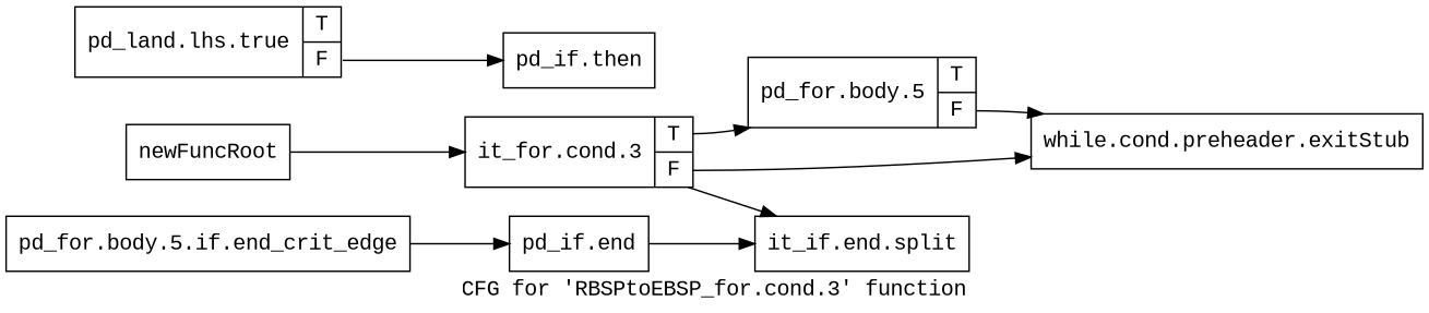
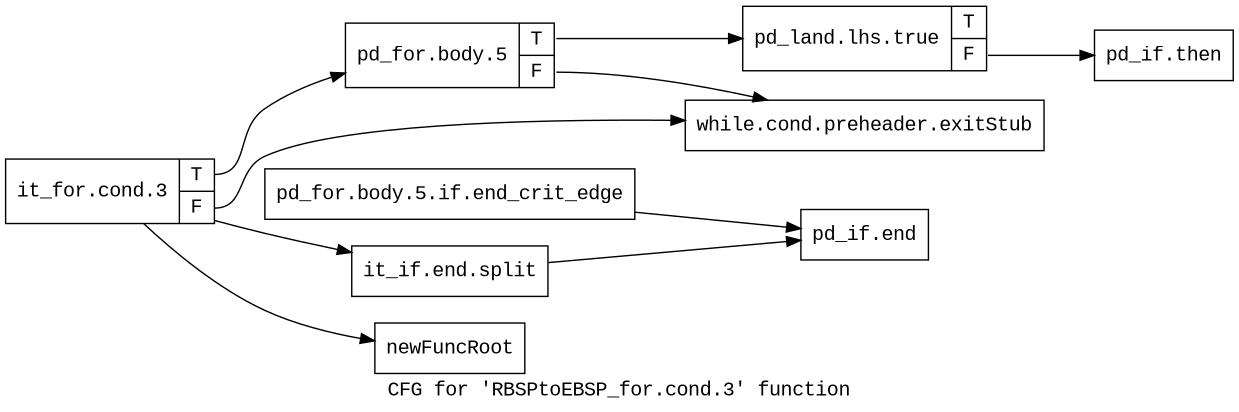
  digraph {
    fontname="Liberation Mono"
    label="CFG for 'RBSPtoEBSP_for.cond.3' function"
    rankdir=LR
    node [fontname="Liberation Mono" shape=record]
    edge [fontname="Liberation Mono"]
    n1 [label="{newFuncRoot}"]
    n2 [label="{it_for.cond.3|{<s0>T|<s1>F}}"]
    n3 [label="{while.cond.preheader.exitStub}"]
    n4 [label="{pd_for.body.5|{<s0>T|<s1>F}}"]
    n5 [label="{it_if.end.split}"]
    n6 [label="{pd_land.lhs.true|{<s0>T|<s1>F}}"]
    n7 [label="{pd_if.then}"]
    n8 [label="{pd_for.body.5.if.end_crit_edge}"]
    n9 [label="{pd_if.end}"]
-   n1 -> n2
+   n2 -> n1
    n2 -> n3 [tailport=s1]
    n2 -> n4 [tailport=s0]
    n2 -> n5
    n4 -> n3 [tailport=s1]
+   n4 -> n6 [tailport=s0]
    n6 -> n7 [tailport=s1]
    n8 -> n9
-   n9 -> n5
+   n5 -> n9
  }
